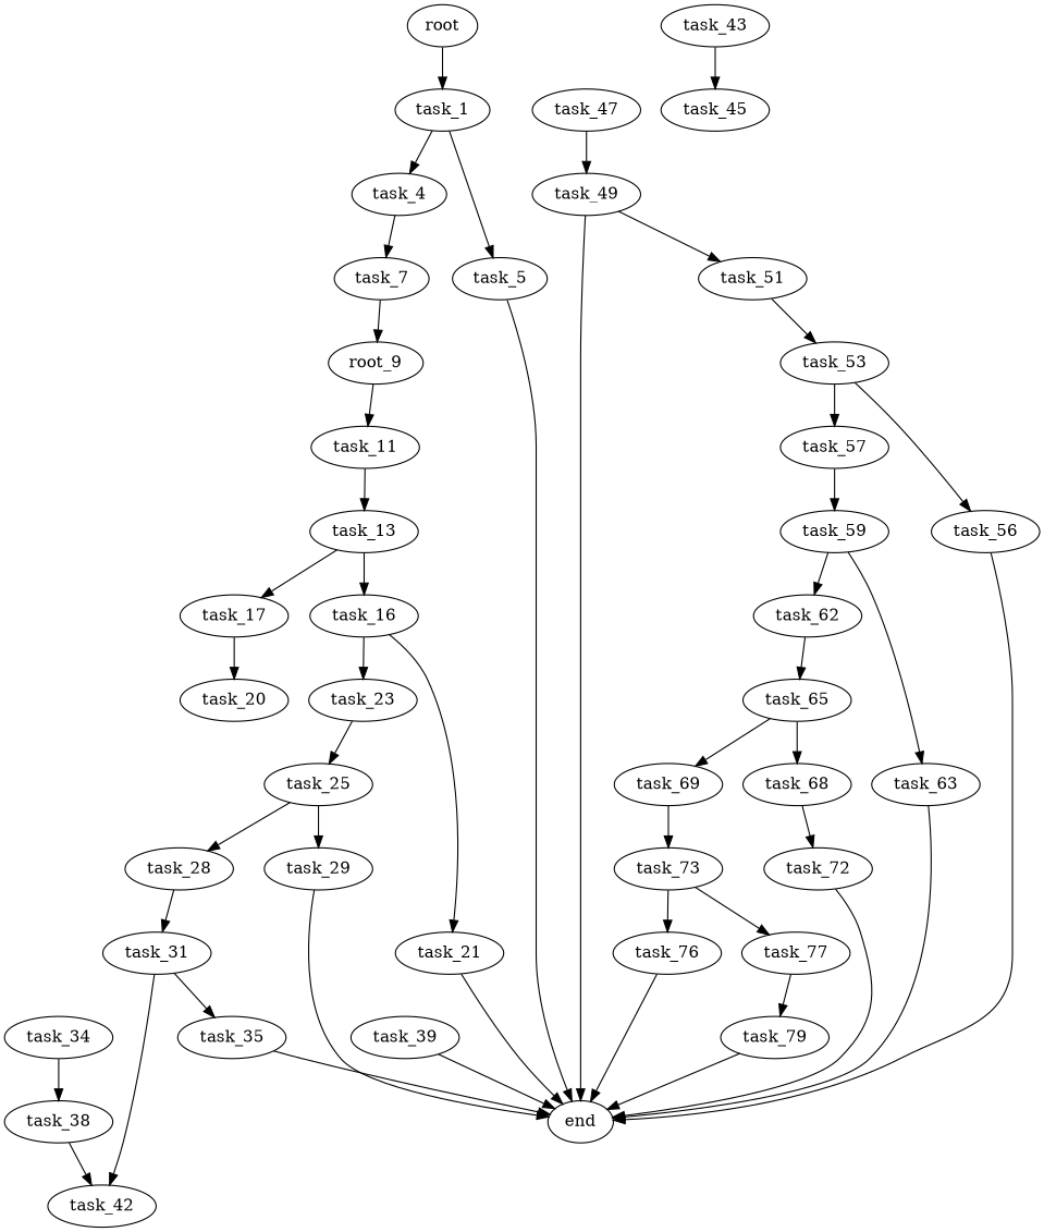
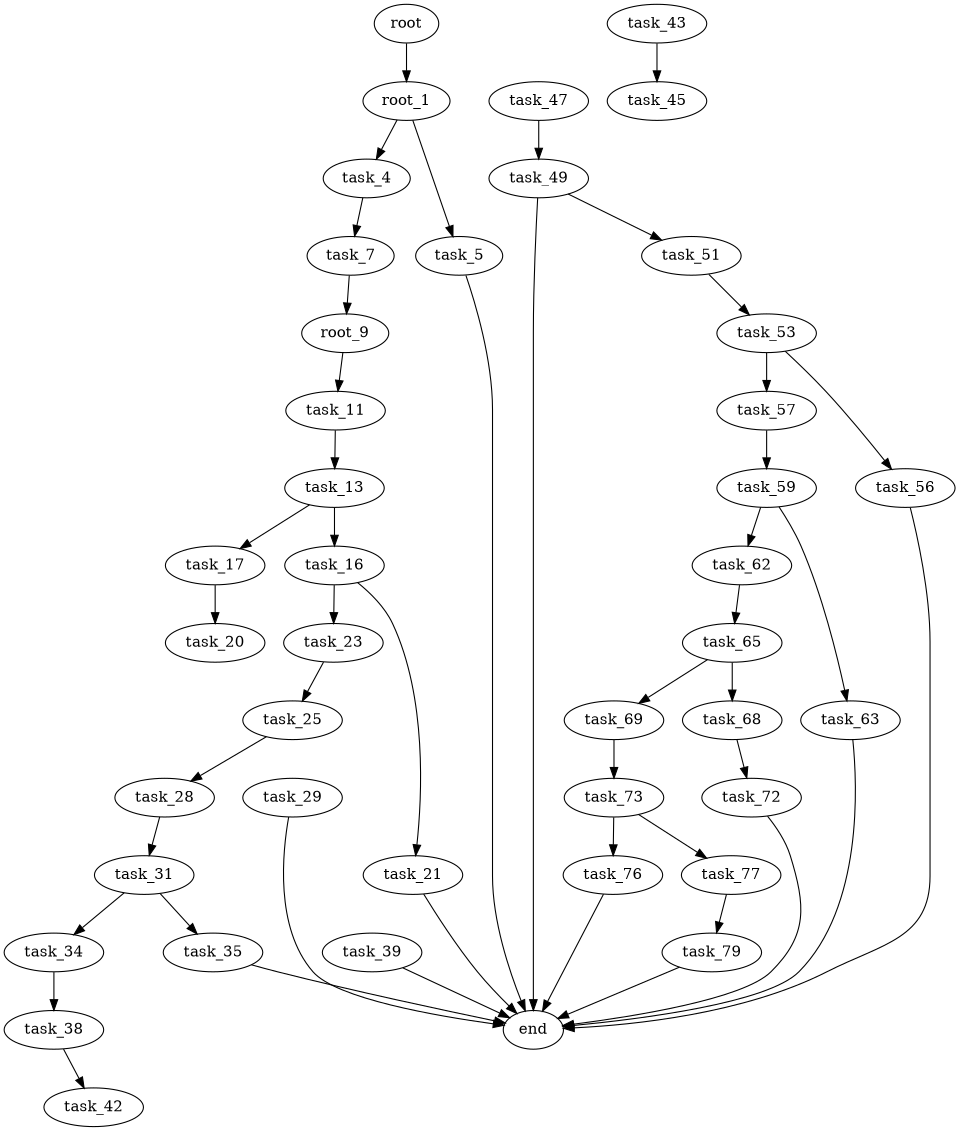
  digraph {
    root
-   task_1
+   task_1 [label=root_1]
    task_4
    task_5
    task_7
    end
    n7 [label=root_9]
    task_11
    task_13
    task_16
    task_17
    task_21
    task_23
    task_20
    task_25
    task_28
    task_29
    task_31
    task_34
    task_35
    task_38
    task_42
    task_39
    task_43
    task_45
    task_47
    task_49
    task_51
    task_53
    task_56
    task_57
    task_59
    task_62
    task_63
    task_65
    task_68
    task_69
    task_72
    task_73
    task_76
    task_77
    task_79
    root -> task_1
    task_1 -> task_4
    task_1 -> task_5
    task_4 -> task_7
    task_5 -> end
    task_7 -> n7
    n7 -> task_11
    task_11 -> task_13
    task_13 -> task_16
    task_13 -> task_17
    task_16 -> task_21
    task_16 -> task_23
    task_17 -> task_20
    task_21 -> end
    task_23 -> task_25
    task_25 -> task_28
-   task_25 -> task_29
    task_28 -> task_31
    task_29 -> end
-   task_31 -> task_42
+   task_31 -> task_34
    task_31 -> task_35
    task_34 -> task_38
    task_35 -> end
    task_38 -> task_42
    task_39 -> end
    task_43 -> task_45
    task_47 -> task_49
    task_49 -> end
    task_49 -> task_51
    task_51 -> task_53
    task_53 -> task_56
    task_53 -> task_57
    task_56 -> end
    task_57 -> task_59
    task_59 -> task_62
    task_59 -> task_63
    task_62 -> task_65
    task_63 -> end
    task_65 -> task_68
    task_65 -> task_69
    task_68 -> task_72
    task_69 -> task_73
    task_72 -> end
    task_73 -> task_76
    task_73 -> task_77
    task_76 -> end
    task_77 -> task_79
    task_79 -> end
  }
